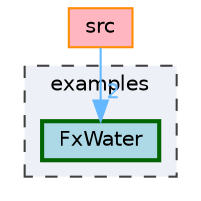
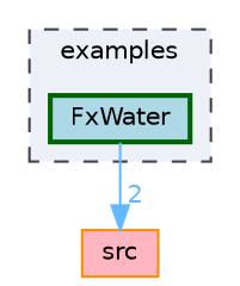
  digraph {
    compound=true
    node [fontname=Helvetica fontsize=10 shape=box]
    n1 [color=darkgreen fillcolor=lightblue height=0.2 label=FxWater style="filled,bold" width=0.4]
    n2 [color=darkorange fillcolor=lightpink height=0.2 label=src style=filled width=0.4]
    subgraph cluster_1 {
      bgcolor="#edf0f7"
      fontname=Helvetica
      fontsize=10
      label=examples
      pencolor=grey25
      style="filled,dashed"
      n1
    }
-   n2 -> n1 [color=steelblue1 fontcolor=steelblue1 fontname=Helvetica fontsize=10 headlabel=2 labeldistance=1.5 labelfontname=Helvetica labelfontsize=10 style=solid]
+   n1 -> n2 [color=steelblue1 fontcolor=steelblue1 fontname=Helvetica fontsize=10 headlabel=2 labeldistance=1.5 labelfontname=Helvetica labelfontsize=10 style=solid]
  }
